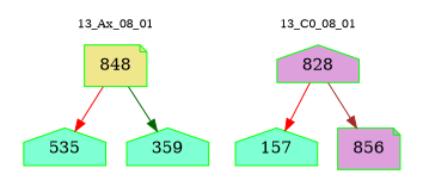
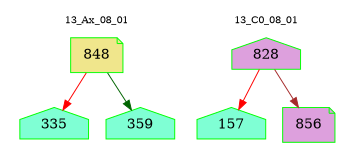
  digraph {
    node [color=green fillcolor=aquamarine shape=house style=filled]
    edge [color=red]
    n1 [fillcolor=khaki label=848 shape=note]
-   n2 [label=535]
+   n2 [label=335]
    n3 [label=359]
    n4 [fillcolor=plum label=828]
    n5 [label=157]
    n6 [fillcolor=plum label=856 shape=note]
    subgraph cluster_1 {
      color=white
      fontsize=10
      label="13_Ax_08_01"
      n1
      n2
      n3
    }
    subgraph cluster_2 {
      color=white
      fontsize=10
      label="13_C0_08_01"
      n4
      n5
      n6
    }
    n1 -> n2
    n1 -> n3 [color=darkgreen]
    n4 -> n5
    n4 -> n6 [color=brown]
  }
